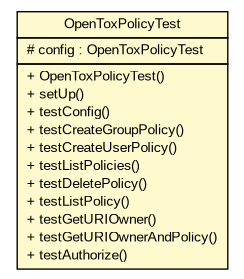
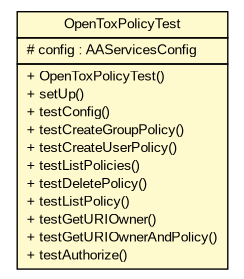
  digraph {
-   n1 [fontcolor=black fontname=arial fontsize=10.0 label=<<table border="0" cellborder="1" cellspacing="0" cellpadding="2" port="p" bgcolor="lemonChiffon" href="./OpenToxPolicyTest.html"> 		<tr><td><table border="0" cellspacing="0" cellpadding="1"> 			<tr><td> OpenToxPolicyTest </td></tr> 		</table></td></tr> 		<tr><td><table border="0" cellspacing="0" cellpadding="1"> 			<tr><td align="left"> # config : OpenToxPolicyTest </td></tr> 		</table></td></tr> 		<tr><td><table border="0" cellspacing="0" cellpadding="1"> 			<tr><td align="left"> + OpenToxPolicyTest() </td></tr> 			<tr><td align="left"> + setUp() </td></tr> 			<tr><td align="left"> + testConfig() </td></tr> 			<tr><td align="left"> + testCreateGroupPolicy() </td></tr> 			<tr><td align="left"> + testCreateUserPolicy() </td></tr> 			<tr><td align="left"> + testListPolicies() </td></tr> 			<tr><td align="left"> + testDeletePolicy() </td></tr> 			<tr><td align="left"> + testListPolicy() </td></tr> 			<tr><td align="left"> + testGetURIOwner() </td></tr> 			<tr><td align="left"> + testGetURIOwnerAndPolicy() </td></tr> 			<tr><td align="left"> + testAuthorize() </td></tr> 		</table></td></tr> 		</table>> shape=plaintext]
+   n1 [fontcolor=black fontname=arial fontsize=10.0 label=<<table border="0" cellborder="1" cellspacing="0" cellpadding="2" port="p" bgcolor="lemonChiffon" href="./OpenToxPolicyTest.html"> 		<tr><td><table border="0" cellspacing="0" cellpadding="1"> 			<tr><td> OpenToxPolicyTest </td></tr> 		</table></td></tr> 		<tr><td><table border="0" cellspacing="0" cellpadding="1"> 			<tr><td align="left"> # config : AAServicesConfig </td></tr> 		</table></td></tr> 		<tr><td><table border="0" cellspacing="0" cellpadding="1"> 			<tr><td align="left"> + OpenToxPolicyTest() </td></tr> 			<tr><td align="left"> + setUp() </td></tr> 			<tr><td align="left"> + testConfig() </td></tr> 			<tr><td align="left"> + testCreateGroupPolicy() </td></tr> 			<tr><td align="left"> + testCreateUserPolicy() </td></tr> 			<tr><td align="left"> + testListPolicies() </td></tr> 			<tr><td align="left"> + testDeletePolicy() </td></tr> 			<tr><td align="left"> + testListPolicy() </td></tr> 			<tr><td align="left"> + testGetURIOwner() </td></tr> 			<tr><td align="left"> + testGetURIOwnerAndPolicy() </td></tr> 			<tr><td align="left"> + testAuthorize() </td></tr> 		</table></td></tr> 		</table>> shape=plaintext]
  }
